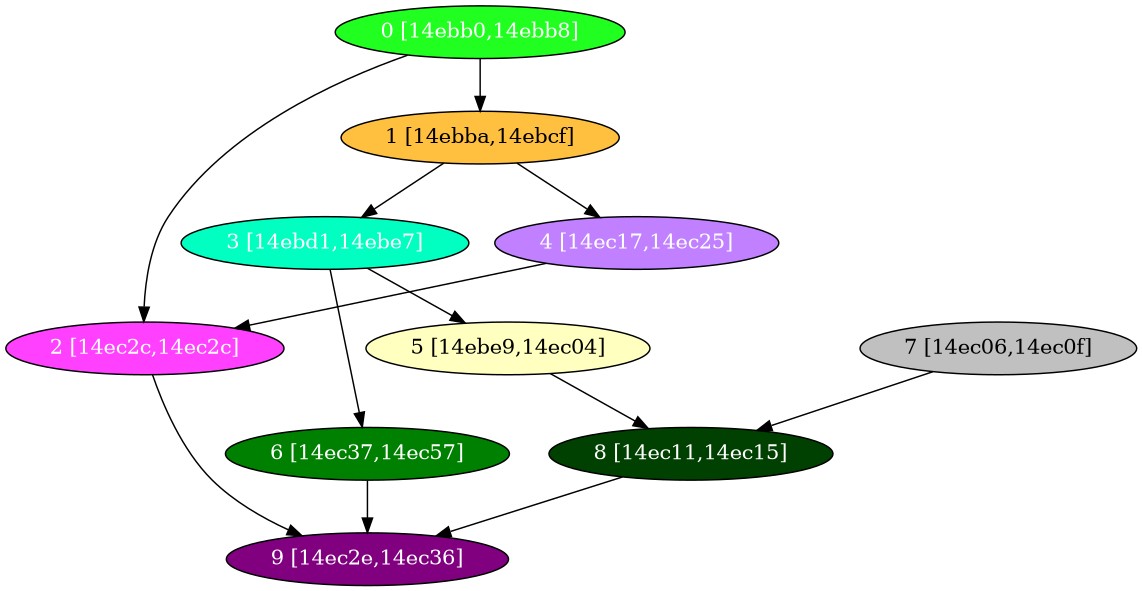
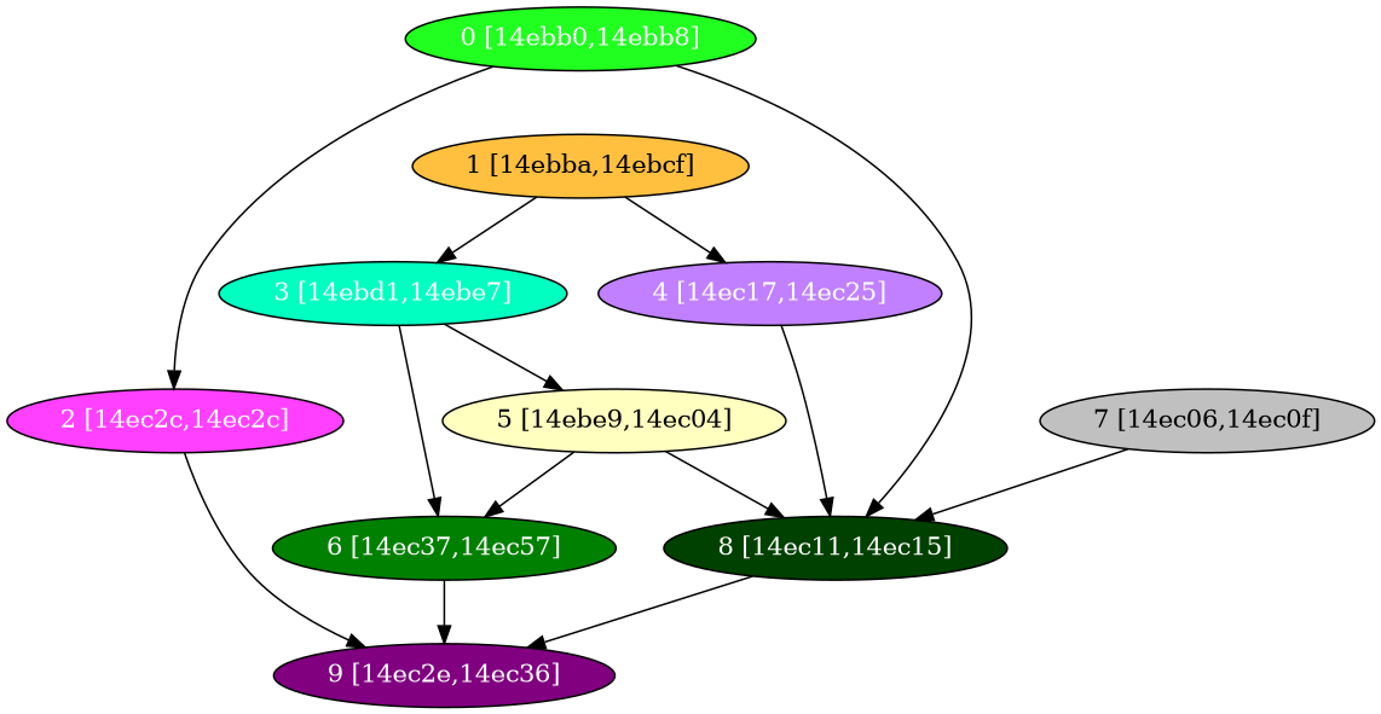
  digraph {
    node [fontcolor="#ffffff" shape=oval style=filled]
    n1 [fillcolor="#20FF20" label="0 [14ebb0,14ebb8]"]
    n2 [fillcolor="#FFC040" fontcolor="#000000" label="1 [14ebba,14ebcf]"]
    n3 [fillcolor="#FF40FF" label="2 [14ec2c,14ec2c]"]
    n4 [fillcolor="#00FFC0" label="3 [14ebd1,14ebe7]"]
    n5 [fillcolor="#C080FF" label="4 [14ec17,14ec25]"]
    n6 [fillcolor="#800080" label="9 [14ec2e,14ec36]"]
    n7 [fillcolor="#FFFFC0" fontcolor="#000000" label="5 [14ebe9,14ec04]"]
    n8 [fillcolor="#008000" label="6 [14ec37,14ec57]"]
    n9 [fillcolor="#004000" label="8 [14ec11,14ec15]"]
    n10 [fillcolor="#C0C0C0" fontcolor="#000000" label="7 [14ec06,14ec0f]"]
-   n1 -> n2
+   n1 -> n9
    n1 -> n3
    n2 -> n4
    n2 -> n5
    n3 -> n6
    n4 -> n7
    n4 -> n8
-   n5 -> n3
+   n5 -> n9
+   n7 -> n8
    n7 -> n9
    n8 -> n6
    n9 -> n6
    n10 -> n9
  }
